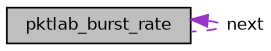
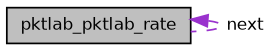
  digraph {
-   n1 [color=black fillcolor=grey75 fontcolor=black fontname=Helvetica fontsize=10 height=0.2 label=pktlab_burst_rate shape=record style=filled width=0.4]
+   n1 [color=black fillcolor=grey75 fontcolor=black fontname=Helvetica fontsize=10 height=0.2 label=pktlab_pktlab_rate shape=record style=filled width=0.4]
    n1 -> n1 [color=darkorchid3 dir=back fontname=Helvetica fontsize=10 label=" next" labelfontname=Helvetica labelfontsize=10 style=dashed]
  }
